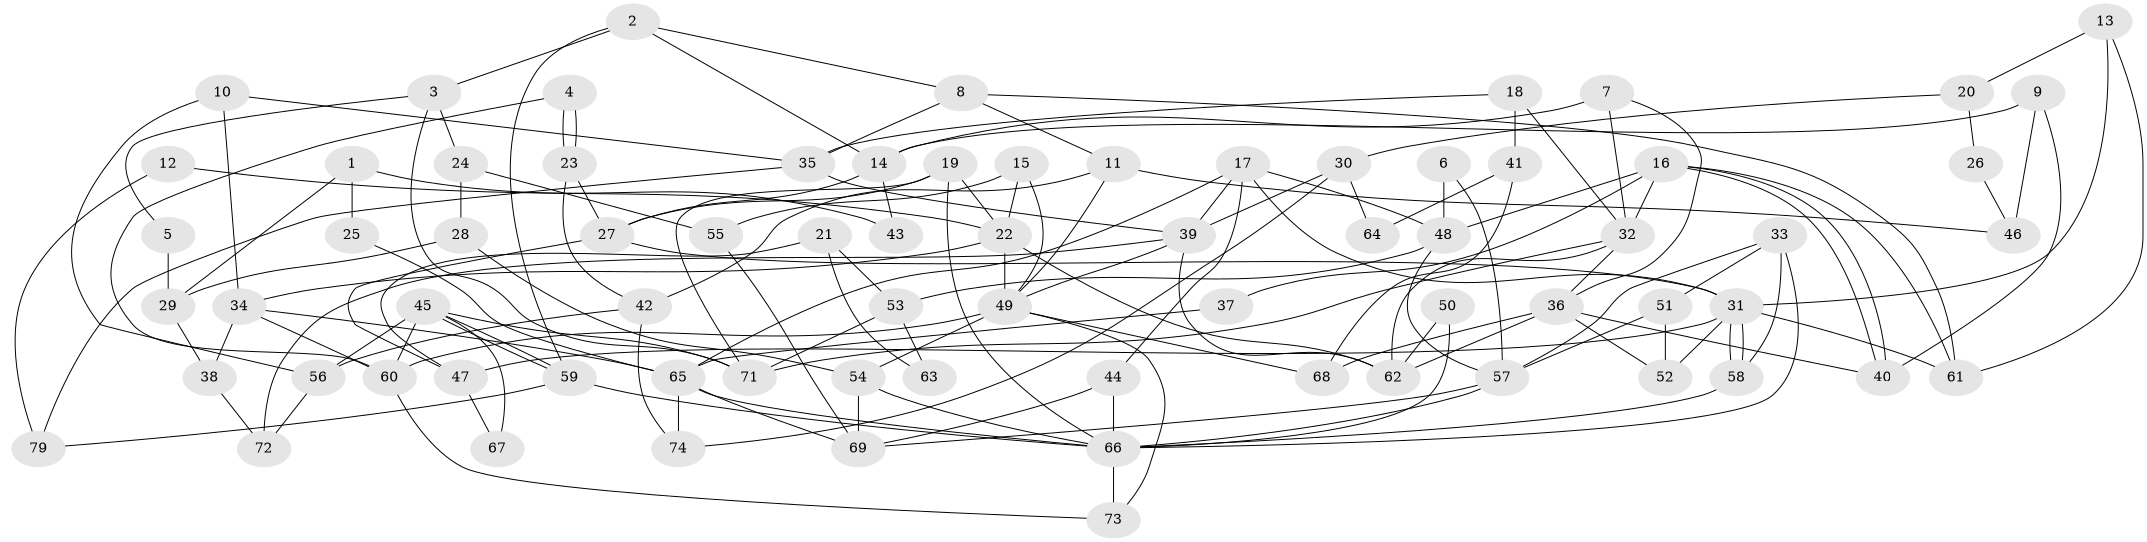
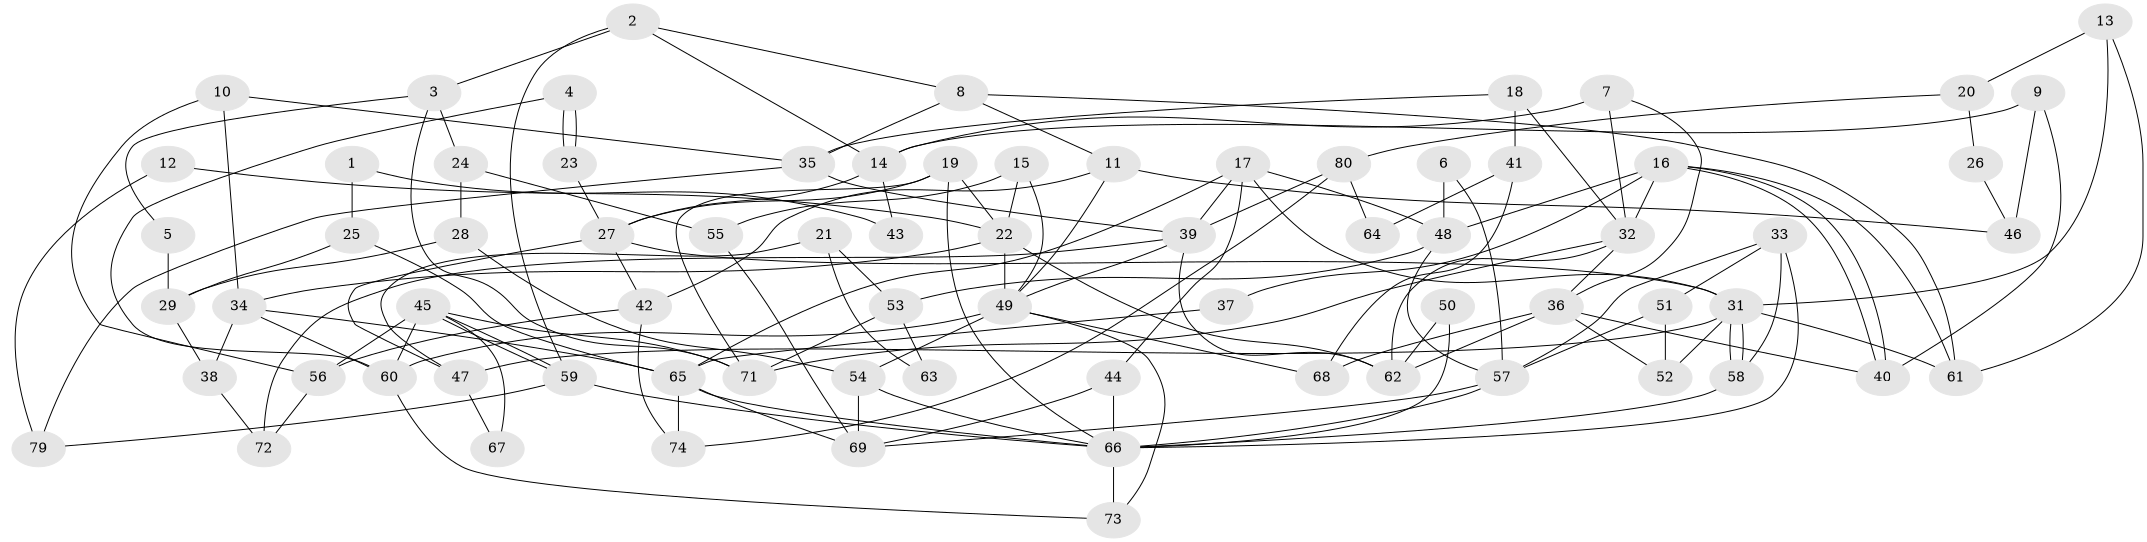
  graph {
    node [color=gray90 style=filled]
    1
    25
    29
    43
    65
    38
    2
    3
    8
    14
    59
    5
    24
    71
    11
    35
    61
    27
    n19 [label=79]
    66
    55
    28
    4
    23
    60
    73
    6
    48
    57
    53
    69
    7
    32
    36
    62
    40
    52
    68
    46
    42
    49
    39
    9
    10
    34
    56
    72
    74
    54
    12
    22
    13
    20
    31
    26
-   30
+   30 [label=80]
    47
    58
    15
    16
    37
    17
    44
    18
    41
    64
    19
    21
    63
    67
    33
    51
    45
    50
    1 -- 25
-   1 -- 29
+   25 -- 29
    1 -- 43
    25 -- 65
    29 -- 38
    65 -- 66
    65 -- 69
    65 -- 74
    38 -- 72
    2 -- 3
    2 -- 8
    2 -- 14
    2 -- 59
    3 -- 5
    3 -- 24
    3 -- 71
    8 -- 11
    8 -- 35
    8 -- 61
    14 -- 43
    14 -- 27
    59 -- n19
    59 -- 66
    5 -- 29
    24 -- 55
    24 -- 28
    11 -- 46
    11 -- 42
    11 -- 49
    35 -- n19
    35 -- 39
-   23 -- 42
+   27 -- 42
    27 -- 31
    27 -- 47
    66 -- 73
    55 -- 69
    28 -- 29
    28 -- 54
    4 -- 23
    4 -- 23
    4 -- 60
    23 -- 27
    60 -- 73
    6 -- 48
    6 -- 57
    48 -- 57
    48 -- 53
    57 -- 66
    57 -- 69
    53 -- 71
    53 -- 63
    7 -- 14
    7 -- 32
    7 -- 36
    32 -- 71
    32 -- 36
    32 -- 62
    36 -- 62
    36 -- 40
    36 -- 52
    36 -- 68
    42 -- 56
    42 -- 74
    49 -- 60
    49 -- 73
    49 -- 68
    49 -- 54
    39 -- 62
    39 -- 49
    39 -- 72
    9 -- 14
    9 -- 40
    9 -- 46
    10 -- 35
    10 -- 34
    10 -- 56
    34 -- 65
    34 -- 38
    34 -- 60
    56 -- 72
    54 -- 66
    54 -- 69
    12 -- n19
    12 -- 22
    22 -- 62
    22 -- 49
    22 -- 34
    13 -- 61
    13 -- 20
    13 -- 31
    20 -- 26
    20 -- 30
    31 -- 61
    31 -- 52
    31 -- 47
    31 -- 58
    31 -- 58
    26 -- 46
    30 -- 39
    30 -- 74
    30 -- 64
    47 -- 67
    58 -- 66
    15 -- 55
    15 -- 49
    15 -- 22
    16 -- 61
    16 -- 48
    16 -- 32
    16 -- 40
    16 -- 40
    16 -- 37
    37 -- 65
    17 -- 65
    17 -- 48
    17 -- 39
    17 -- 31
    17 -- 44
    44 -- 66
    44 -- 69
    18 -- 35
    18 -- 32
    18 -- 41
    41 -- 68
    41 -- 64
    19 -- 71
    19 -- 27
    19 -- 66
    19 -- 22
    21 -- 53
    21 -- 47
    21 -- 63
    33 -- 66
    33 -- 57
    33 -- 58
    33 -- 51
    51 -- 57
    51 -- 52
    45 -- 59
    45 -- 59
    45 -- 71
    45 -- 60
    45 -- 56
    45 -- 67
    50 -- 66
    50 -- 62
  }
